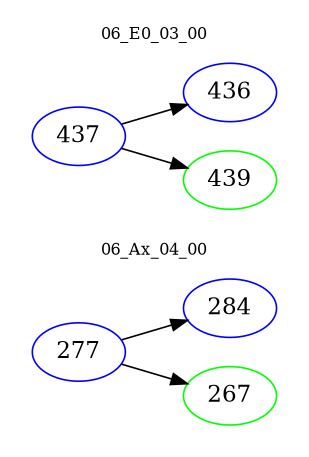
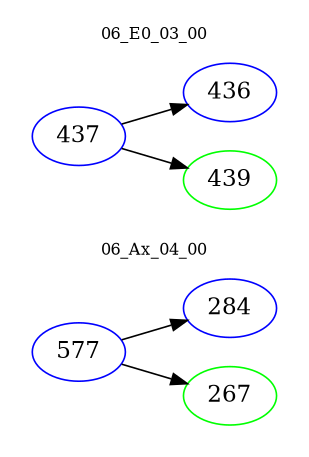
  digraph {
    rankdir=LR
    node [color=blue]
    edge [color=black]
-   n1 [label=277]
+   n1 [label=577]
    n2 [color=green label=267]
    n3 [label=284]
    n4 [label=437]
    n5 [color=green label=439]
    n6 [label=436]
    subgraph cluster_1 {
      color=white
      fontsize=10
      label="06_Ax_04_00"
      n1
      n2
      n3
    }
    subgraph cluster_2 {
      color=white
      fontsize=10
      label="06_E0_03_00"
      n4
      n5
      n6
    }
    n1 -> n2
    n1 -> n3
    n4 -> n5
    n4 -> n6
  }
